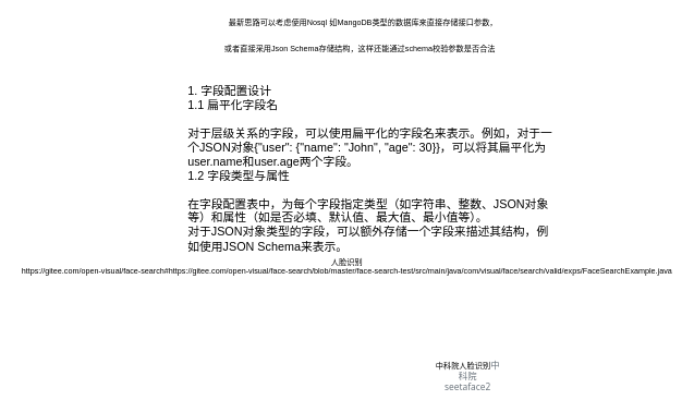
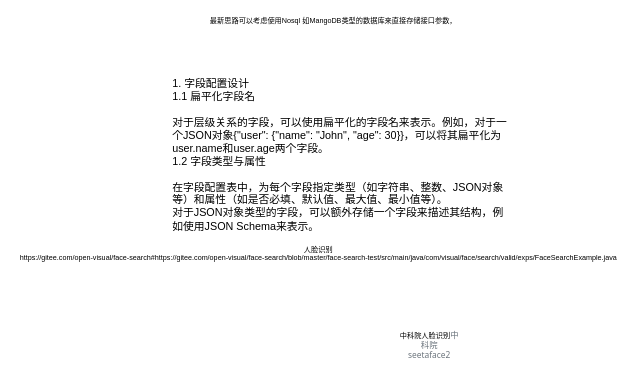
  <mxCell id="0" />
  <mxCell id="1" parent="0" />
  <mxCell id="2" value="1. 字段配置设计&#10;‌1.1 扁平化字段名‌&#10;&#10;对于层级关系的字段，可以使用扁平化的字段名来表示。例如，对于一个JSON对象{&quot;user&quot;: {&quot;name&quot;: &quot;John&quot;, &quot;age&quot;: 30}}，可以将其扁平化为user.name和user.age两个字段。&#10;‌1.2 字段类型与属性‌&#10;&#10;在字段配置表中，为每个字段指定类型（如字符串、整数、JSON对象等）和属性（如是否必填、默认值、最大值、最小值等）。&#10;对于JSON对象类型的字段，可以额外存储一个字段来描述其结构，例如使用JSON Schema来表示。" style="text;whiteSpace=wrap;html=1;fontSize=18;" parent="1" vertex="1"><mxGeometry x="285" y="122" width="560" height="180" as="geometry" /></mxCell>
- <mxCell id="3" value="人脸识别&lt;div&gt;https://gitee.com/open-visual/face-search#https://gitee.com/open-visual/face-search/blob/master/face-search-test/src/main/java/com/visual/face/search/valid/exps/FaceSearchExample.java&lt;/div&gt;&lt;div&gt;&lt;br&gt;&lt;/div&gt;&lt;div&gt;&lt;br&gt;&lt;/div&gt;" style="text;html=1;align=center;verticalAlign=middle;resizable=0;points=[];autosize=1;strokeColor=none;fillColor=none;" parent="1" vertex="1"><mxGeometry x="20" y="387" width="1020" height="70" as="geometry" /></mxCell>
+ <mxCell id="3" value="人脸识别&lt;div&gt;https://gitee.com/open-visual/face-search#https://gitee.com/open-visual/face-search/blob/master/face-search-test/src/main/java/com/visual/face/search/valid/exps/FaceSearchExample.java&lt;/div&gt;&lt;div&gt;&lt;br&gt;&lt;/div&gt;&lt;div&gt;&lt;br&gt;&lt;/div&gt;" style="text;html=1;align=center;verticalAlign=middle;resizable=0;points=[];autosize=1;strokeColor=none;fillColor=none;" parent="1" vertex="1"><mxGeometry x="20" y="402" width="1020" height="70" as="geometry" /></mxCell>
  <mxCell id="4" value="中科院人脸识别&lt;span style=&quot;color: rgb(108, 117, 125); font-family: system-ui, -apple-system, &amp;quot;Segoe UI&amp;quot;, Roboto, &amp;quot;Helvetica Neue&amp;quot;, &amp;quot;Noto Sans&amp;quot;, &amp;quot;Liberation Sans&amp;quot;, Arial, sans-serif, &amp;quot;Apple Color Emoji&amp;quot;, &amp;quot;Segoe UI Emoji&amp;quot;, &amp;quot;Segoe UI Symbol&amp;quot;, &amp;quot;Noto Color Emoji&amp;quot;; font-size: 14px; text-align: start; text-wrap-mode: wrap; background-color: rgb(255, 255, 255);&quot;&gt;中科院seetaface2&lt;/span&gt;" style="text;html=1;align=center;verticalAlign=middle;resizable=0;points=[];autosize=1;strokeColor=none;fillColor=none;" parent="1" vertex="1"><mxGeometry x="605" y="560" width="220" height="30" as="geometry" /></mxCell>
  <mxCell id="5" value="最新思路可以考虑使用Nosql 如MangoDB类型的数据库来直接存储接口参数，" style="text;html=1;align=center;verticalAlign=middle;resizable=0;points=[];autosize=1;strokeColor=none;fillColor=none;" vertex="1" parent="1"><mxGeometry x="340" y="20" width="430" height="30" as="geometry" /></mxCell>
- <mxCell id="6" value="或者直接采用Json Schema存储结构，这样还能通过schema校验参数是否合法" style="text;html=1;align=center;verticalAlign=middle;resizable=0;points=[];autosize=1;strokeColor=none;fillColor=none;" vertex="1" parent="1"><mxGeometry x="330" y="60" width="440" height="30" as="geometry" /></mxCell>
